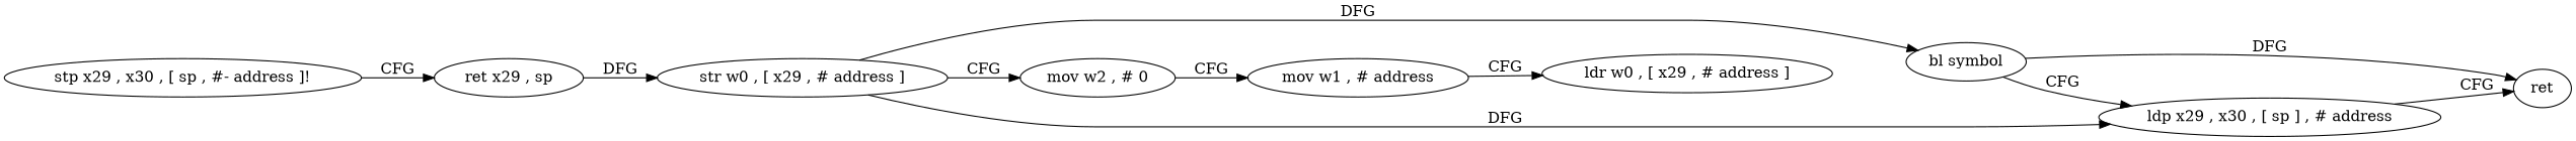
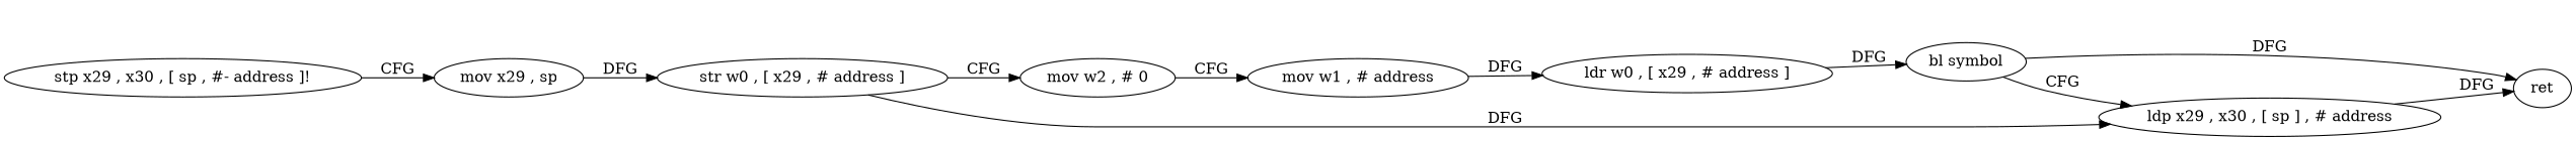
  digraph {
    rankdir=LR
    n1 [label="stp x29 , x30 , [ sp , #- address ]!"]
-   n2 [label="ret x29 , sp"]
+   n2 [label="mov x29 , sp"]
    n3 [label="str w0 , [ x29 , # address ]"]
    n4 [label="mov w2 , # 0"]
    n5 [label="ldp x29 , x30 , [ sp ] , # address"]
    n6 [label="mov w1 , # address"]
    n7 [label="ldr w0 , [ x29 , # address ]"]
    n8 [label="bl symbol"]
    n9 [label=ret]
    n1 -> n2 [label=CFG]
    n2 -> n3 [label=DFG]
    n3 -> n4 [label=CFG]
    n3 -> n5 [label=DFG]
    n4 -> n6 [label=CFG]
-   n5 -> n9 [label=CFG]
-   n6 -> n7 [label=CFG]
-   n3 -> n8 [label=DFG]
+   n5 -> n9 [label=DFG]
+   n6 -> n7 [label=DFG]
+   n7 -> n8 [label=DFG]
    n8 -> n5 [label=CFG]
    n8 -> n9 [label=DFG]
  }
